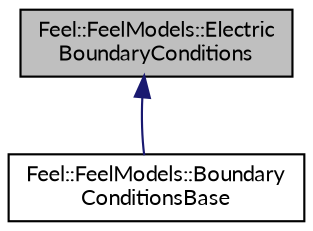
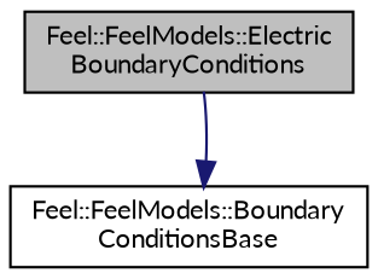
  digraph {
    fontname=Lato
    node [color=black fontname=Lato fontsize=10 shape=record style=filled]
    n1 [fillcolor=grey75 fontcolor=black height=0.2 label="Feel::FeelModels::Electric\lBoundaryConditions" width=0.4]
    n2 [fillcolor=white height=0.2 label="Feel::FeelModels::Boundary\lConditionsBase" width=0.4]
-   n1 -> n2 [color=midnightblue dir=back fontname=Lato fontsize=10 labelfontname=Helvetica labelfontsize=10 style=solid]
+   n2 -> n1 [color=midnightblue dir=back fontname=Lato fontsize=10 labelfontname=Helvetica labelfontsize=10 style=solid]
  }
